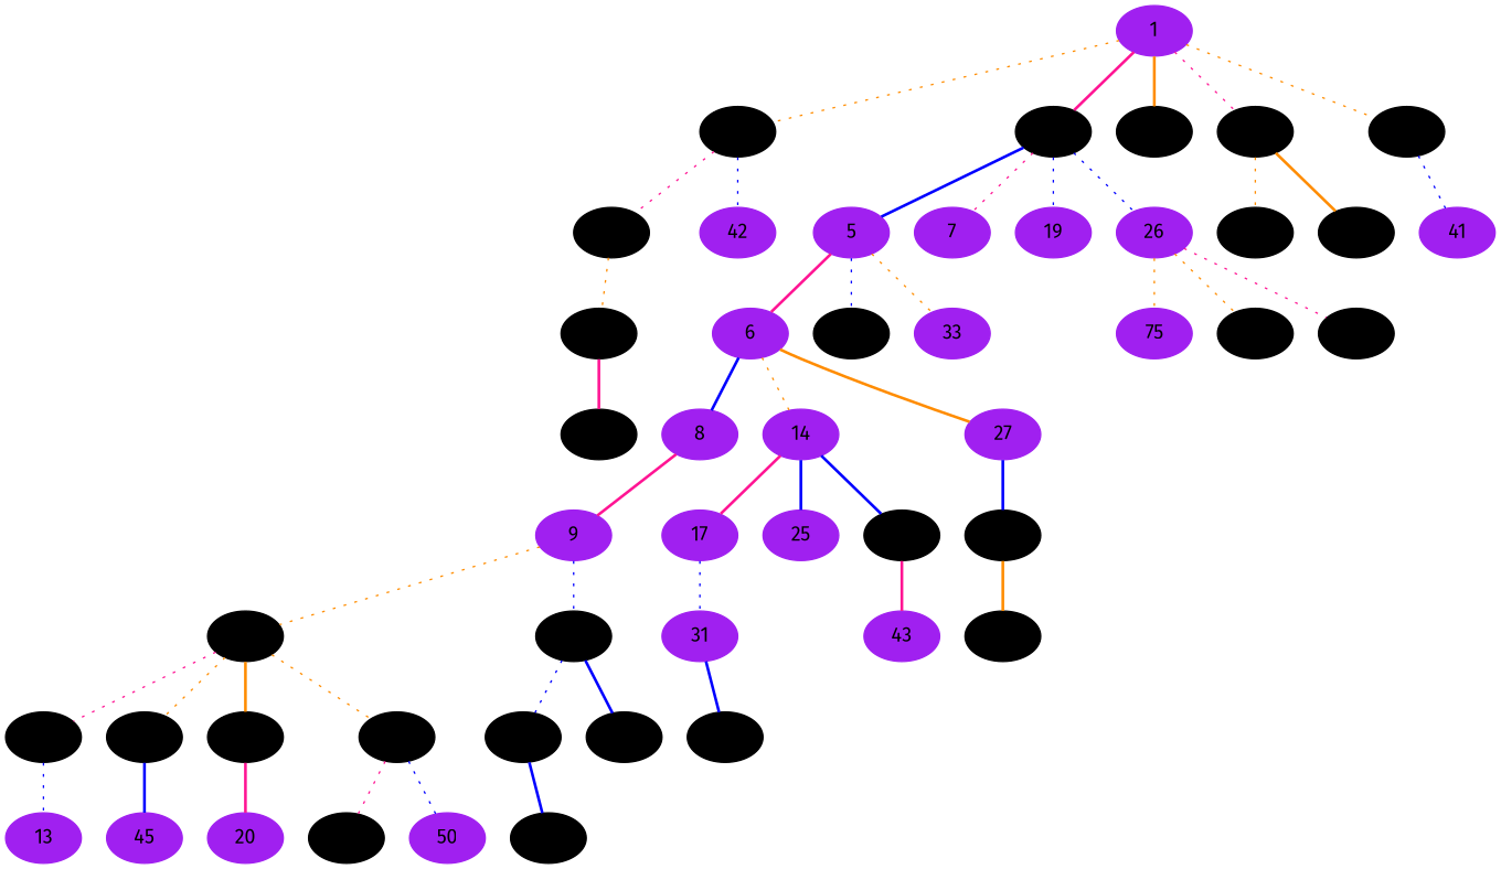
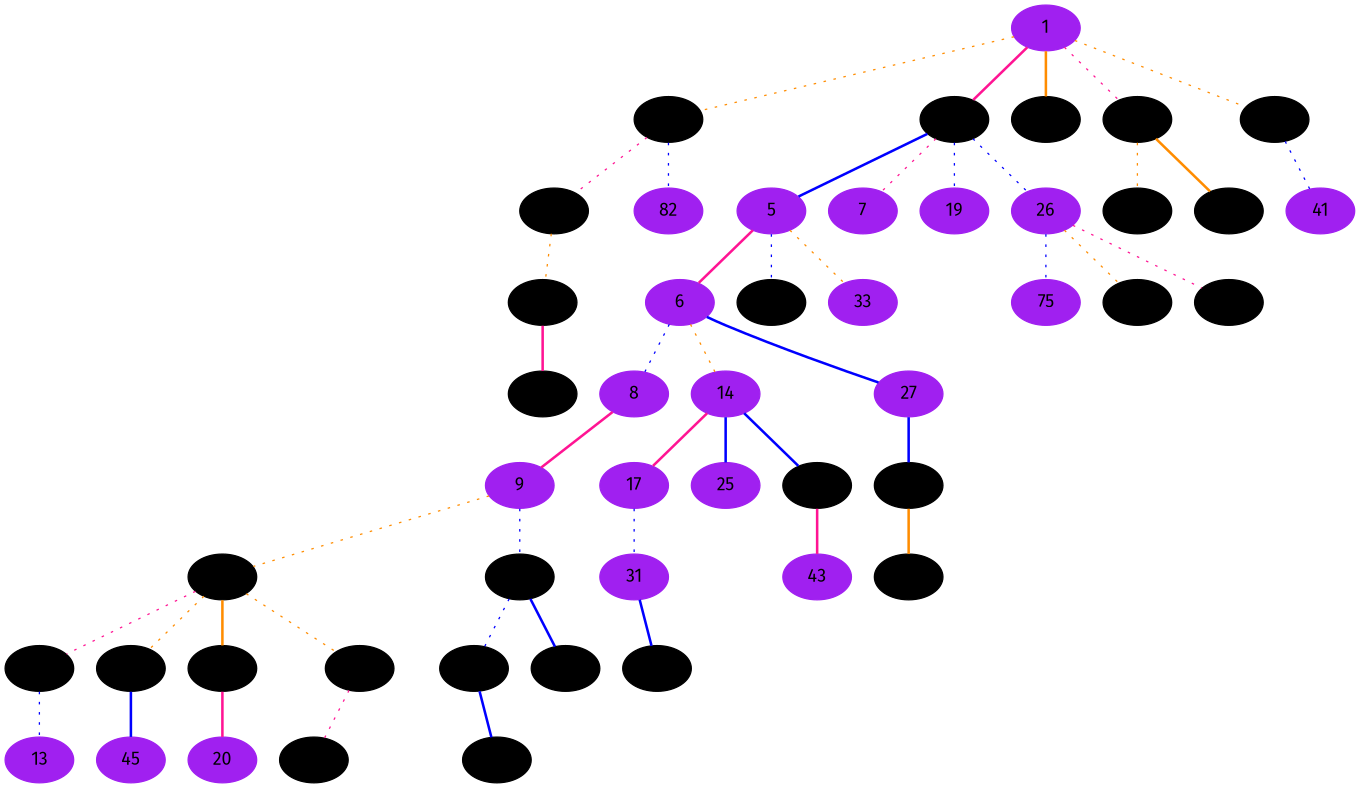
  graph {
    fontname="Fira Sans"
    node [color=black fontname="Fira Sans" style=filled]
    edge [color=blue fontname="Fira Sans" style=dotted weight=1.0]
    1 [color=purple]
    2
    3
    15
    21
    24
    4
-   42 [color=purple]
+   42 [color=purple label=82]
    5 [color=purple]
    7 [color=purple]
    19 [color=purple]
    26 [color=purple]
    28
    32
    41 [color=purple]
    23
    6 [color=purple]
    22
    33 [color=purple]
    n20 [color=purple label=75]
    46
    48
    38
    8 [color=purple]
    14 [color=purple]
    27 [color=purple]
    9 [color=purple]
    17 [color=purple]
    25 [color=purple]
    30
    29
    10
    11
    12
    16
    18
    36
    34
    47
    13 [color=purple]
    45 [color=purple]
    20 [color=purple]
    40
-   50 [color=purple]
    44
    31 [color=purple]
    43 [color=purple]
    37
    49
    1 -- 2 [color=darkorange]
    1 -- 3 [color=deeppink style=bold]
    1 -- 15 [color=darkorange style=bold]
    1 -- 21 [color=deeppink]
    1 -- 24 [color=darkorange]
    2 -- 4 [color=deeppink]
    2 -- 42
    3 -- 5 [style=bold]
    3 -- 7 [color=deeppink]
    3 -- 19
    3 -- 26
    21 -- 28 [color=darkorange]
    21 -- 32 [color=darkorange style=bold]
    24 -- 41
    4 -- 23 [color=darkorange]
    5 -- 6 [color=deeppink style=bold]
    5 -- 22
    5 -- 33 [color=darkorange weight=2.0]
-   26 -- n20 [color=darkorange weight=3.0]
+   26 -- n20 [weight=3.0]
    26 -- 46 [color=darkorange]
    26 -- 48 [color=deeppink]
    23 -- 38 [color=deeppink style=bold]
-   6 -- 8 [style=bold]
+   6 -- 8
    6 -- 14 [color=darkorange]
-   6 -- 27 [color=darkorange style=bold]
+   6 -- 27 [style=bold]
    8 -- 9 [color=deeppink style=bold]
    14 -- 17 [color=deeppink style=bold]
    14 -- 25 [style=bold]
    14 -- 30 [style=bold]
    27 -- 29 [style=bold weight=2.0]
    9 -- 10 [color=darkorange]
    9 -- 11 [weight=3.0]
    17 -- 31 [weight=2.0]
    30 -- 43 [color=deeppink style=bold]
    29 -- 49 [color=darkorange style=bold]
    10 -- 12 [color=deeppink]
    10 -- 16 [color=darkorange]
    10 -- 18 [color=darkorange style=bold weight=3.0]
    10 -- 36 [color=darkorange]
    11 -- 34
    11 -- 47 [style=bold]
    12 -- 13
    16 -- 45 [style=bold]
    18 -- 20 [color=deeppink style=bold]
    36 -- 40 [color=deeppink]
-   36 -- 50 [weight=2.0]
    34 -- 44 [style=bold]
    31 -- 37 [style=bold]
  }
